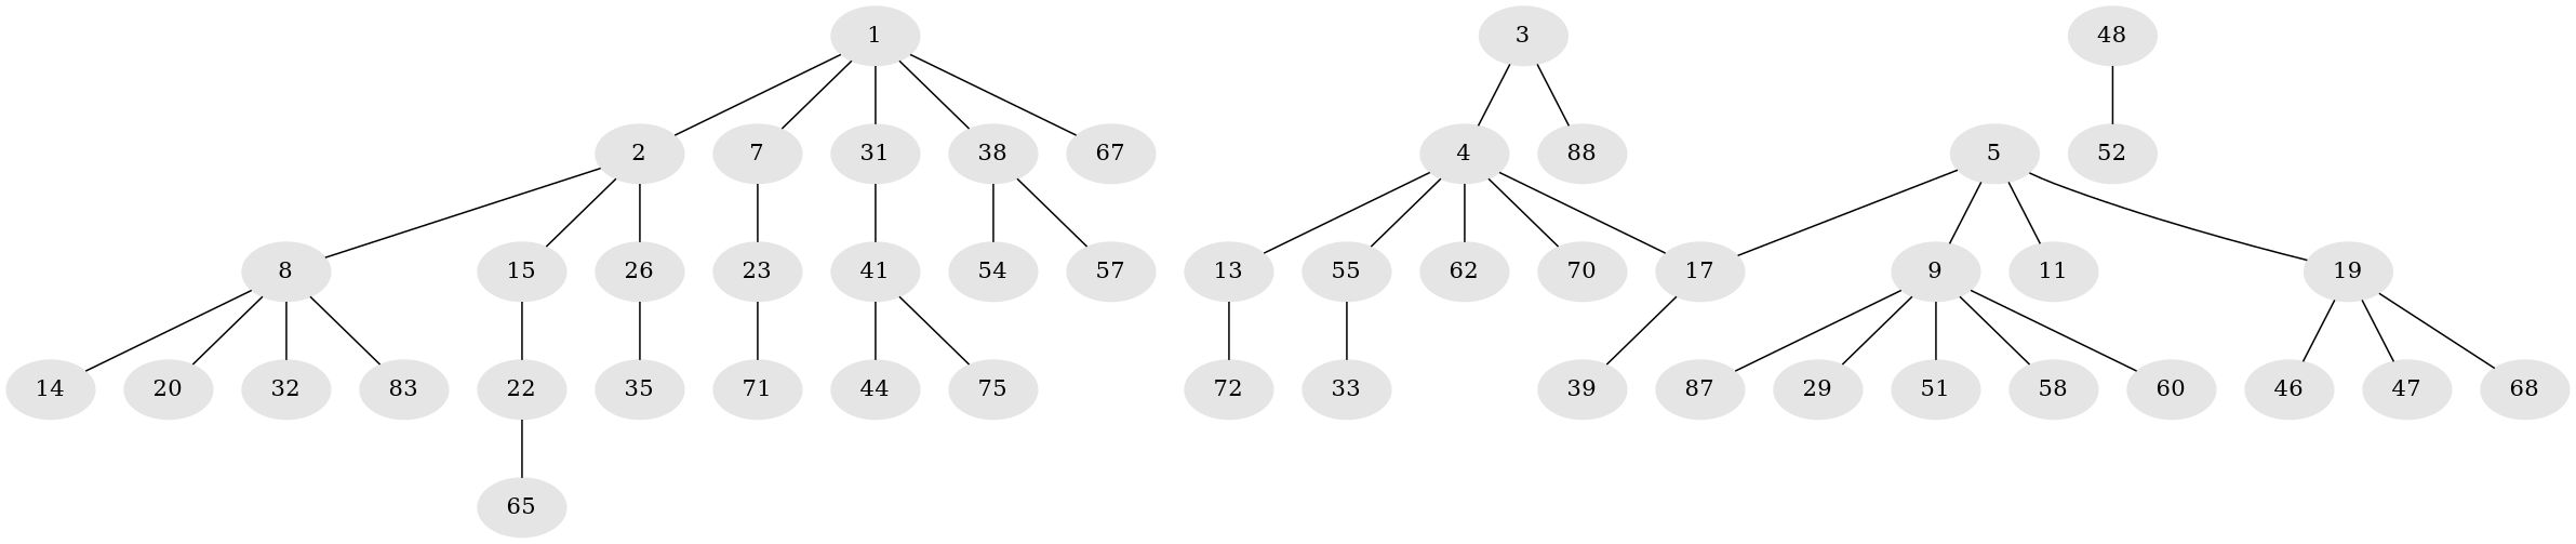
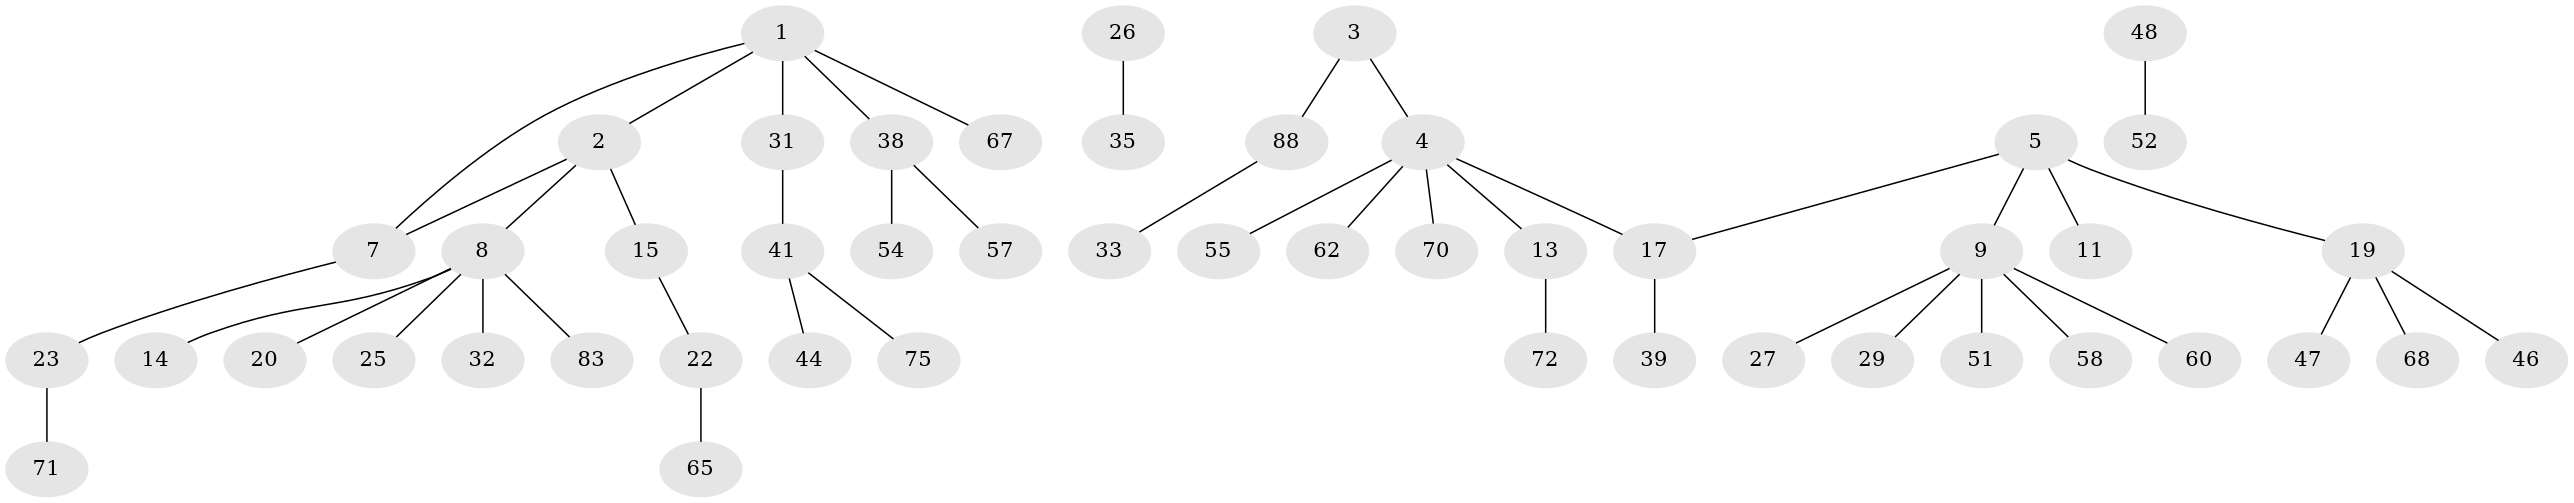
  graph {
    node [color=gray90 style=filled]
    1 [super="+36"]
    2 [super="+6"]
    7 [super="+21"]
    31 [super="+44"]
    38 [super="+43"]
    67
    8 [super="+34"]
    15 [super="+74"]
    26
    23 [super="+50"]
    41 [super="+73"]
    54 [super="+69"]
    57
    3 [super="+18"]
    4 [super="+30"]
    n16 [label=88]
    14
    20
+   25
    32 [super="+64"]
    n21 [label=83]
    22 [super="+40"]
    35 [super="+42"]
    13 [super="+49"]
    55 [super="+59"]
    62
    70
    17 [super="+37"]
    33 [super="+61"]
    5 [super="+10"]
    9 [super="+24"]
    11
    n33 [label=19 super="+46"]
    72
-   27 [label=87]
+   27
    29
    51 [super="+63"]
    58
    60 [super="+66"]
    n40 [label=46 super="+19"]
    47
    68
    39
    71
    48 [super="+56"]
    52
    65
    n48 [label=44]
    75
    1 -- 2
    1 -- 7
    1 -- 31
    1 -- 38
    1 -- 67
    2 -- 8
    2 -- 15
-   2 -- 26
+   2 -- 7
    7 -- 23
    31 -- 41
    38 -- 54
    38 -- 57
    8 -- 14
    8 -- 20
+   8 -- 25
    8 -- 32
    8 -- n21
    15 -- 22
    26 -- 35
    23 -- 71
    41 -- n48
    41 -- 75
    3 -- 4
    3 -- n16
    4 -- 13
    4 -- 55
    4 -- 62
    4 -- 70
    4 -- 17
-   55 -- 33
+   n16 -- 33
    22 -- 65
    13 -- 72
    17 -- 39
    5 -- 17
    5 -- 9
    5 -- 11
    5 -- n33
    9 -- 27
    9 -- 29
    9 -- 51
    9 -- 58
    9 -- 60
    n33 -- n40
    n33 -- 47
    n33 -- 68
    48 -- 52
  }
